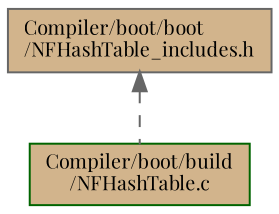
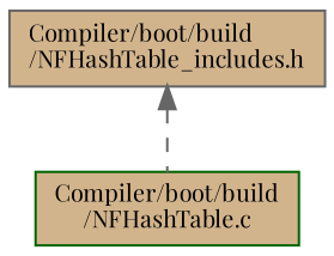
  digraph {
    fontname="Playfair Display"
    node [fillcolor=tan fontname="Playfair Display" fontsize=10 shape=record style=filled]
-   n1 [color=gray40 fontcolor=black height=0.2 label="Compiler/boot/boot\l/NFHashTable_includes.h" width=0.4]
+   n1 [color=gray40 fontcolor=black height=0.2 label="Compiler/boot/build\l/NFHashTable_includes.h" width=0.4]
    n2 [color=darkgreen height=0.2 label="Compiler/boot/build\l/NFHashTable.c" width=0.4]
    n1 -> n2 [color=gray40 dir=back fontname="Playfair Display" fontsize=10 labelfontname=Helvetica labelfontsize=10 style=dashed]
  }
